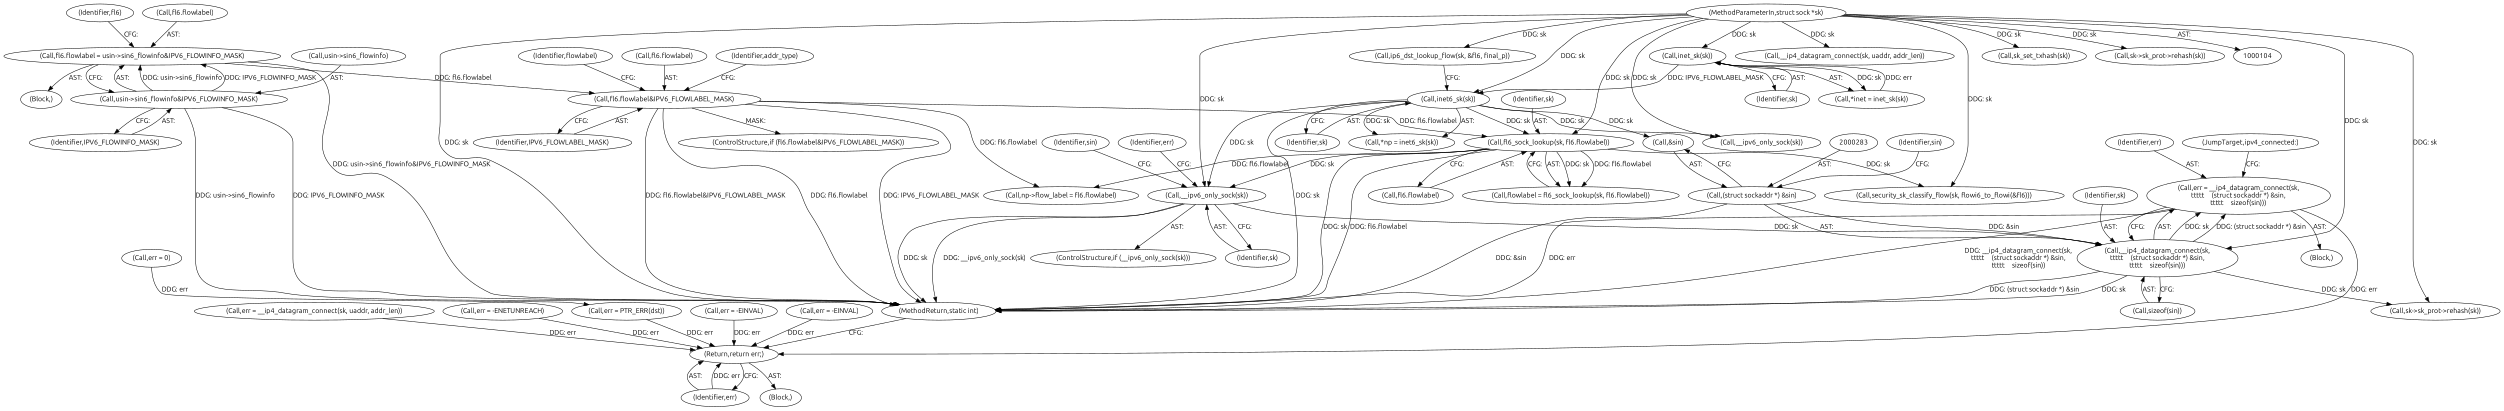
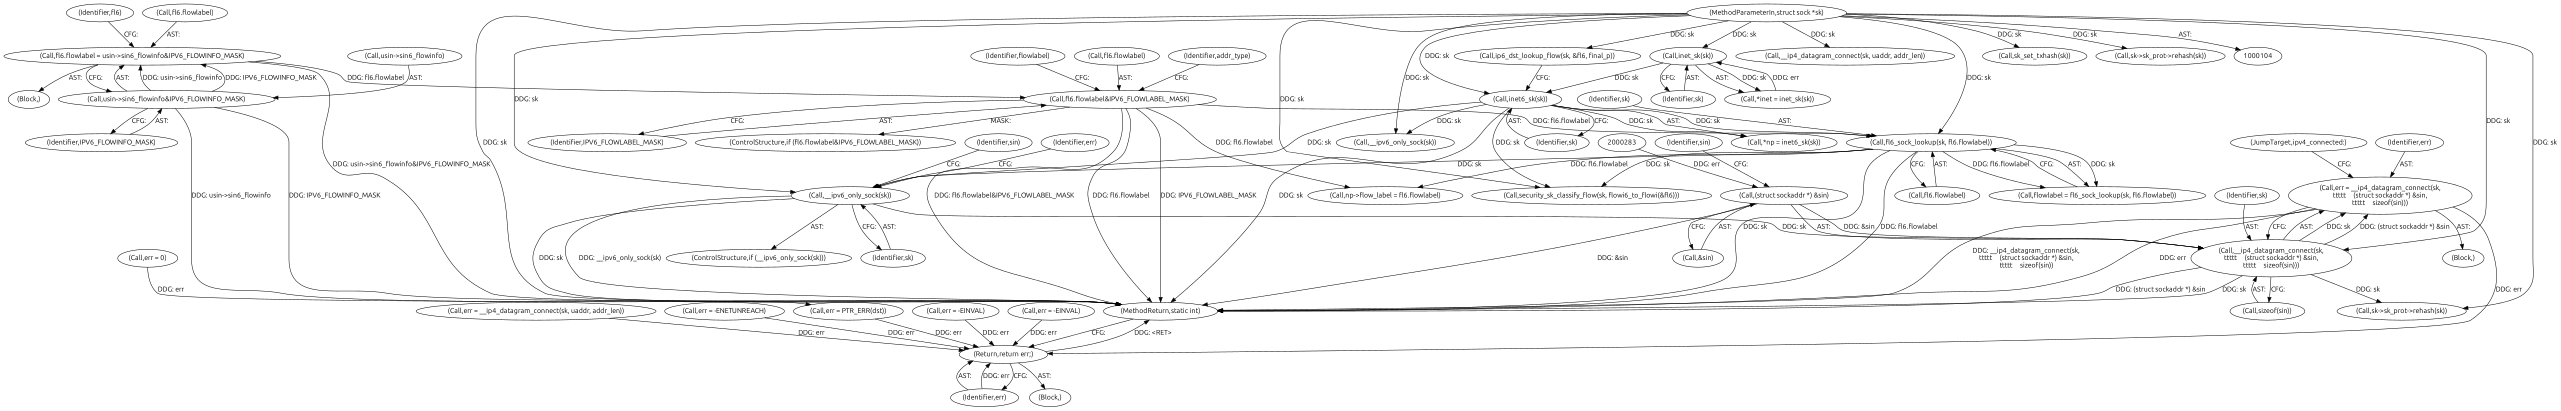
  digraph {
    fontname=Ubuntu
    node [fontname=Ubuntu]
    edge [fontname=Ubuntu]
    n1 [label="(Call,err = __ip4_datagram_connect(sk,\n\t\t\t\t\t     (struct sockaddr *) &sin,\n\t\t\t\t\t     sizeof(sin)))"]
    n2 [label="(Call,__ip4_datagram_connect(sk,\n\t\t\t\t\t     (struct sockaddr *) &sin,\n\t\t\t\t\t     sizeof(sin)))"]
    n3 [label="(Return,return err;)"]
    n4 [label="(MethodReturn,static int)"]
    n5 [label="(Block,)"]
    n6 [label="(Call,sk->sk_prot->rehash(sk))"]
    n7 [label="(Call,sizeof(sin))"]
    n8 [label="(Identifier,err)"]
    n9 [label="(Block,)"]
    n10 [label="(Call,__ipv6_only_sock(sk))"]
    n11 [label="(ControlStructure,if (__ipv6_only_sock(sk)))"]
    n12 [label="(Identifier,sk)"]
    n13 [label="(Call,fl6_sock_lookup(sk, fl6.flowlabel))"]
    n14 [label="(Call,fl6.flowlabel)"]
    n15 [label="(Call,np->flow_label = fl6.flowlabel)"]
    n16 [label="(Call,flowlabel = fl6_sock_lookup(sk, fl6.flowlabel))"]
    n17 [label="(Call,security_sk_classify_flow(sk, flowi6_to_flowi(&fl6)))"]
    n18 [label="(Call,inet6_sk(sk))"]
    n19 [label="(Identifier,sk)"]
    n20 [label="(Call,*np = inet6_sk(sk))"]
    n21 [label="(Call,__ipv6_only_sock(sk))"]
    n22 [label="(Call,inet_sk(sk))"]
    n23 [label="(Identifier,sk)"]
    n24 [label="(Call,*inet = inet_sk(sk))"]
    n25 [label="(MethodParameterIn,struct sock *sk)"]
    n26 [label="(Call,__ip4_datagram_connect(sk, uaddr, addr_len))"]
    n27 [label="(Call,ip6_dst_lookup_flow(sk, &fl6, final_p))"]
    n28 [label="(Call,sk_set_txhash(sk))"]
    n29 [label="(Call,sk->sk_prot->rehash(sk))"]
    1000104
    n31 [label="(Call,fl6.flowlabel&IPV6_FLOWLABEL_MASK)"]
    n32 [label="(ControlStructure,if (fl6.flowlabel&IPV6_FLOWLABEL_MASK))"]
    n33 [label="(Identifier,IPV6_FLOWLABEL_MASK)"]
    n34 [label="(Call,fl6.flowlabel = usin->sin6_flowinfo&IPV6_FLOWINFO_MASK)"]
    n35 [label="(Call,usin->sin6_flowinfo&IPV6_FLOWINFO_MASK)"]
    n36 [label="(Block,)"]
    n37 [label="(Identifier,IPV6_FLOWINFO_MASK)"]
    n38 [label="(Call,(struct sockaddr *) &sin)"]
    n39 [label="(Call,&sin)"]
    n40 [label="(Call,err = __ip4_datagram_connect(sk, uaddr, addr_len))"]
    n41 [label="(JumpTarget,ipv4_connected:)"]
    n42 [label="(Call,err = -ENETUNREACH)"]
    n43 [label="(Identifier,addr_type)"]
    n44 [label="(Identifier,flowlabel)"]
    n45 [label="(Identifier,sin)"]
    n46 [label="(Call,usin->sin6_flowinfo)"]
    n47 [label="(Call,fl6.flowlabel)"]
    n48 [label="(Identifier,sin)"]
    n49 [label="(Call,err = 0)"]
    n50 [label="(Call,err = PTR_ERR(dst))"]
    n51 [label="(Call,err = -EINVAL)"]
    n52 [label="(Identifier,err)"]
    n53 [label="(Identifier,sk)"]
    n54 [label="(Identifier,err)"]
    n55 [label="(Identifier,sk)"]
    n56 [label="(Identifier,fl6)"]
    n57 [label="(Call,fl6.flowlabel)"]
    n58 [label="(Call,err = -EINVAL)"]
    n59 [label=2000283]
    n1 -> n2 [label="CFG: "]
    n1 -> n3 [label="DDG: err"]
    n1 -> n4 [label="DDG: __ip4_datagram_connect(sk,\n\t\t\t\t\t     (struct sockaddr *) &sin,\n\t\t\t\t\t     sizeof(sin))"]
    n1 -> n4 [label="DDG: err"]
    n1 -> n5 [label="AST: "]
    n2 -> n1 [label="AST: "]
    n2 -> n1 [label="DDG: sk"]
    n2 -> n1 [label="DDG: (struct sockaddr *) &sin"]
    n2 -> n4 [label="DDG: (struct sockaddr *) &sin"]
    n2 -> n4 [label="DDG: sk"]
    n2 -> n6 [label="DDG: sk"]
    n2 -> n7 [label="CFG: "]
+   n3 -> n4 [label="DDG: <RET>"]
    n3 -> n8 [label="CFG: "]
    n3 -> n9 [label="AST: "]
    n4 -> n3 [label="CFG: "]
    n7 -> n2 [label="AST: "]
    n8 -> n3 [label="AST: "]
    n8 -> n3 [label="DDG: err"]
    n10 -> n2 [label="DDG: sk"]
    n10 -> n4 [label="DDG: sk"]
    n10 -> n4 [label="DDG: __ipv6_only_sock(sk)"]
    n10 -> n11 [label="AST: "]
    n10 -> n12 [label="CFG: "]
    n12 -> n10 [label="AST: "]
    n13 -> n4 [label="DDG: sk"]
    n13 -> n4 [label="DDG: fl6.flowlabel"]
    n13 -> n10 [label="DDG: sk"]
    n13 -> n14 [label="CFG: "]
    n13 -> n15 [label="DDG: fl6.flowlabel"]
    n13 -> n16 [label="AST: "]
    n13 -> n16 [label="DDG: sk"]
    n13 -> n16 [label="DDG: fl6.flowlabel"]
    n13 -> n17 [label="DDG: sk"]
    n14 -> n13 [label="AST: "]
    n16 -> n13 [label="CFG: "]
    n18 -> n4 [label="DDG: sk"]
    n18 -> n10 [label="DDG: sk"]
    n18 -> n13 [label="DDG: sk"]
-   n18 -> n39 [label="DDG: sk"]
+   n18 -> n17 [label="DDG: sk"]
    n18 -> n19 [label="CFG: "]
    n18 -> n20 [label="AST: "]
    n18 -> n20 [label="DDG: sk"]
    n18 -> n21 [label="DDG: sk"]
    n19 -> n18 [label="AST: "]
-   n22 -> n18 [label="DDG: IPV6_FLOWLABEL_MASK"]
+   n22 -> n18 [label="DDG: sk"]
    n22 -> n23 [label="CFG: "]
    n22 -> n24 [label="AST: "]
    n22 -> n24 [label="DDG: sk"]
    n23 -> n22 [label="AST: "]
    n24 -> n22 [label="DDG: err"]
    n25 -> n2 [label="DDG: sk"]
    n25 -> n4 [label="DDG: sk"]
    n25 -> n6 [label="DDG: sk"]
    n25 -> n10 [label="DDG: sk"]
    n25 -> n13 [label="DDG: sk"]
    n25 -> n17 [label="DDG: sk"]
    n25 -> n18 [label="DDG: sk"]
    n25 -> n21 [label="DDG: sk"]
    n25 -> n22 [label="DDG: sk"]
    n25 -> n26 [label="DDG: sk"]
    n25 -> n27 [label="DDG: sk"]
    n25 -> n28 [label="DDG: sk"]
    n25 -> n29 [label="DDG: sk"]
    n25 -> 1000104 [label="AST: "]
    n27 -> n18 [label="CFG: "]
    n31 -> n4 [label="DDG: fl6.flowlabel&IPV6_FLOWLABEL_MASK"]
    n31 -> n4 [label="DDG: fl6.flowlabel"]
    n31 -> n4 [label="DDG: IPV6_FLOWLABEL_MASK"]
    n31 -> n13 [label="DDG: fl6.flowlabel"]
    n31 -> n15 [label="DDG: fl6.flowlabel"]
    n31 -> n32 [label="MASK: "]
    n31 -> n33 [label="CFG: "]
    n33 -> n31 [label="AST: "]
    n34 -> n4 [label="DDG: usin->sin6_flowinfo&IPV6_FLOWINFO_MASK"]
    n34 -> n31 [label="DDG: fl6.flowlabel"]
    n34 -> n35 [label="CFG: "]
    n34 -> n36 [label="AST: "]
    n35 -> n4 [label="DDG: usin->sin6_flowinfo"]
    n35 -> n4 [label="DDG: IPV6_FLOWINFO_MASK"]
    n35 -> n34 [label="AST: "]
    n35 -> n34 [label="DDG: usin->sin6_flowinfo"]
    n35 -> n34 [label="DDG: IPV6_FLOWINFO_MASK"]
    n35 -> n37 [label="CFG: "]
    n37 -> n35 [label="AST: "]
    n38 -> n2 [label="AST: "]
    n38 -> n2 [label="DDG: &sin"]
    n38 -> n4 [label="DDG: &sin"]
    n38 -> n39 [label="CFG: "]
    n39 -> n38 [label="AST: "]
    n40 -> n3 [label="DDG: err"]
    n41 -> n1 [label="CFG: "]
    n42 -> n3 [label="DDG: err"]
    n43 -> n31 [label="CFG: "]
    n44 -> n31 [label="CFG: "]
    n45 -> n38 [label="CFG: "]
    n46 -> n35 [label="AST: "]
    n47 -> n31 [label="AST: "]
    n48 -> n10 [label="CFG: "]
    n49 -> n50 [label="DDG: err"]
    n50 -> n3 [label="DDG: err"]
    n51 -> n3 [label="DDG: err"]
    n52 -> n1 [label="AST: "]
    n53 -> n2 [label="AST: "]
    n54 -> n10 [label="CFG: "]
    n55 -> n13 [label="AST: "]
    n56 -> n34 [label="CFG: "]
    n57 -> n34 [label="AST: "]
    n58 -> n3 [label="DDG: err"]
-   n59 -> n38 [label="AST: "]
+   n59 -> n38 [label="DDG: err"]
  }
